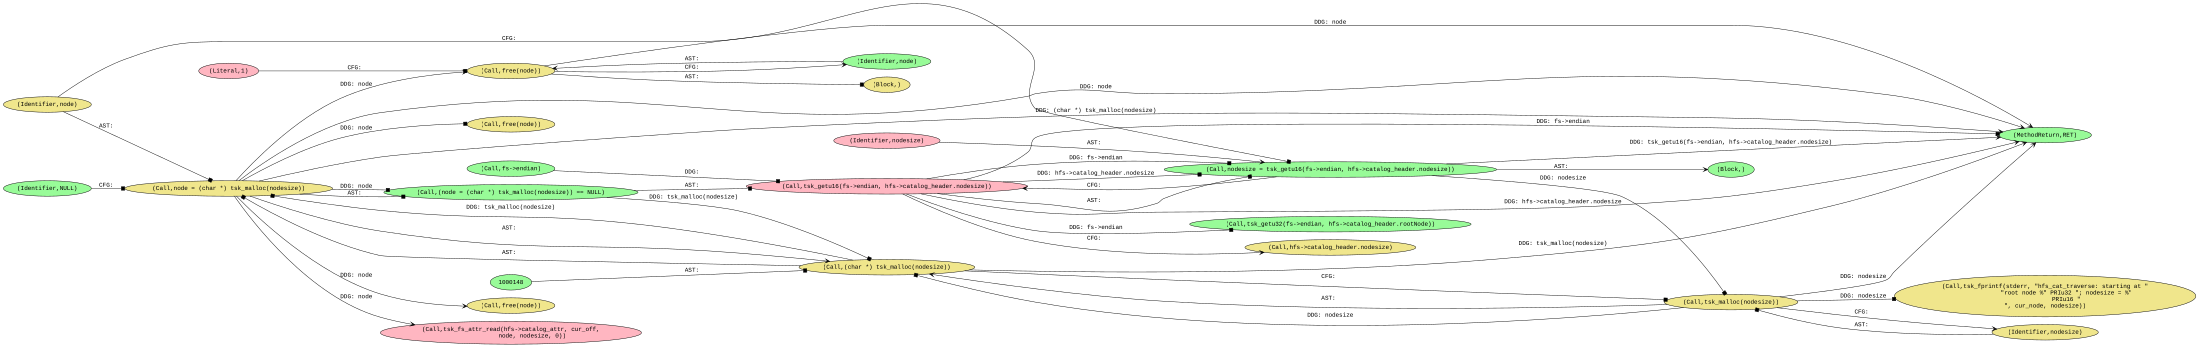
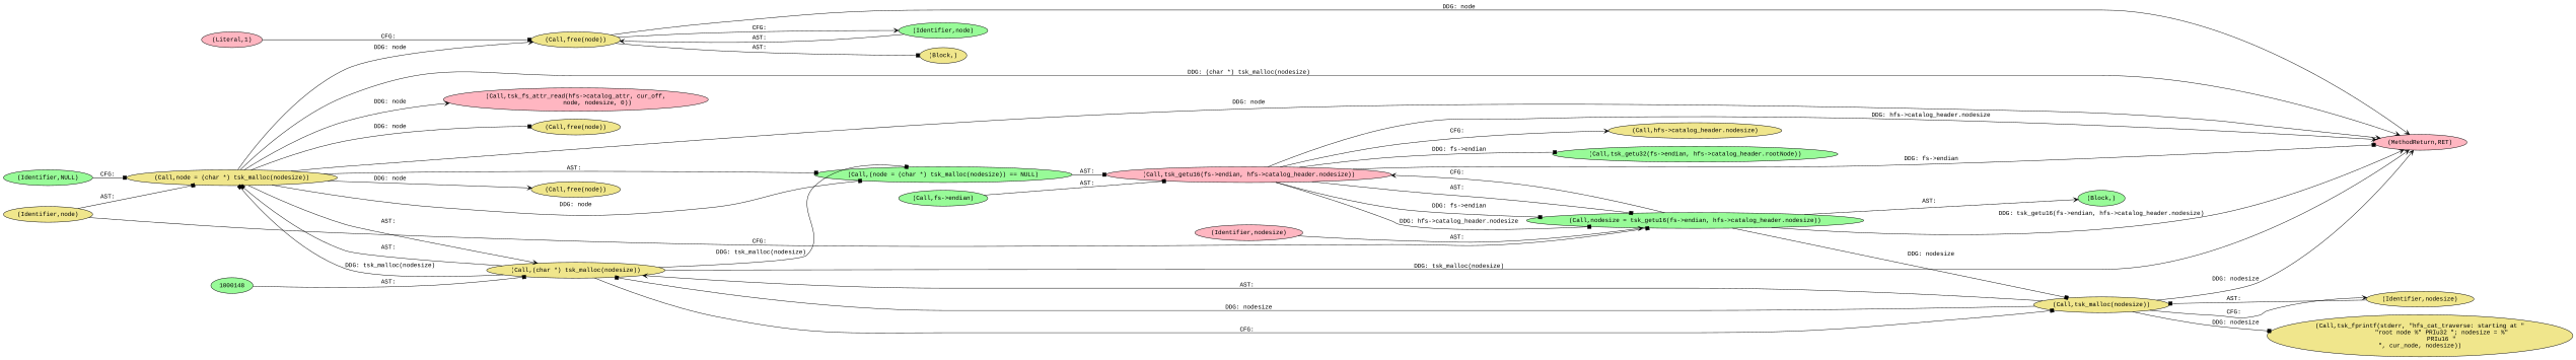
  digraph {
    fontname="Liberation Mono"
    rankdir=LR
    node [fillcolor=khaki fontname="Liberation Mono" style=filled]
    edge [arrowhead=box fontname="Liberation Mono"]
    n1 [label="(Call,free(node))"]
    n2 [fillcolor=palegreen label="(Identifier,node)"]
    n3 [label="(Block,)"]
-   n4 [fillcolor=palegreen label="(MethodReturn,RET)"]
+   n4 [fillcolor=lightpink label="(MethodReturn,RET)"]
    n5 [label="(Call,node = (char *) tsk_malloc(nodesize))"]
    n6 [label="(Call,(char *) tsk_malloc(nodesize))"]
    n7 [fillcolor=lightpink label="(Call,tsk_fs_attr_read(hfs->catalog_attr, cur_off,\n            node, nodesize, 0))"]
    n8 [label="(Call,free(node))"]
    n9 [label="(Call,free(node))"]
    n10 [fillcolor=palegreen label="(Call,(node = (char *) tsk_malloc(nodesize)) == NULL)"]
    n11 [label="(Call,tsk_malloc(nodesize))"]
    n12 [fillcolor=lightpink label="(Call,tsk_getu16(fs->endian, hfs->catalog_header.nodesize))"]
    n13 [label="(Call,tsk_fprintf(stderr, \"hfs_cat_traverse: starting at \"\n            \"root node %\" PRIu32 \"; nodesize = %\"\n            PRIu16 \"\n\", cur_node, nodesize))"]
    n14 [label="(Identifier,nodesize)"]
    n15 [fillcolor=palegreen label="(Call,nodesize = tsk_getu16(fs->endian, hfs->catalog_header.nodesize))"]
    n16 [fillcolor=palegreen label="(Block,)"]
    n17 [label="(Call,hfs->catalog_header.nodesize)"]
    n18 [fillcolor=palegreen label="(Call,tsk_getu32(fs->endian, hfs->catalog_header.rootNode))"]
    n19 [fillcolor=palegreen label="(Call,fs->endian)"]
    n20 [fillcolor=lightpink label="(Literal,1)"]
    n21 [fillcolor=palegreen label="(Identifier,NULL)"]
    n22 [label="(Identifier,node)"]
    n23 [fillcolor=lightpink label="(Identifier,nodesize)"]
    1000148 [fillcolor=palegreen]
    n1 -> n2 [arrowhead=vee label="CFG: "]
    n1 -> n3 [label="AST: "]
    n1 -> n4 [arrowhead=vee label="DDG: node"]
    n2 -> n1 [arrowhead=vee label="AST: "]
    n5 -> n1 [arrowhead=vee label="DDG: node"]
    n5 -> n4 [arrowhead=vee label="DDG: node"]
    n5 -> n4 [arrowhead=vee label="DDG: (char *) tsk_malloc(nodesize)"]
    n5 -> n6 [arrowhead=vee label="AST: "]
    n5 -> n7 [arrowhead=vee label="DDG: node"]
    n5 -> n8 [label="DDG: node"]
    n5 -> n9 [arrowhead=vee label="DDG: node"]
    n5 -> n10 [label="AST: "]
    n5 -> n10 [label="DDG: node"]
    n6 -> n4 [arrowhead=vee label="DDG: tsk_malloc(nodesize)"]
    n6 -> n5 [label="AST: "]
    n6 -> n5 [label="DDG: tsk_malloc(nodesize)"]
-   n10 -> n6 [label="DDG: tsk_malloc(nodesize)"]
+   n6 -> n10 [label="DDG: tsk_malloc(nodesize)"]
    n6 -> n11 [label="CFG: "]
    n10 -> n12 [label="AST: "]
    n11 -> n4 [arrowhead=vee label="DDG: nodesize"]
    n11 -> n6 [arrowhead=vee label="AST: "]
    n11 -> n6 [label="DDG: nodesize"]
    n11 -> n13 [label="DDG: nodesize"]
    n11 -> n14 [arrowhead=vee label="CFG: "]
    n12 -> n4 [label="DDG: fs->endian"]
    n12 -> n4 [arrowhead=vee label="DDG: hfs->catalog_header.nodesize"]
    n12 -> n15 [label="AST: "]
    n12 -> n15 [label="DDG: fs->endian"]
    n12 -> n15 [label="DDG: hfs->catalog_header.nodesize"]
    n12 -> n17 [arrowhead=vee label="CFG: "]
    n12 -> n18 [label="DDG: fs->endian"]
    n14 -> n11 [label="AST: "]
    n15 -> n4 [arrowhead=vee label="DDG: tsk_getu16(fs->endian, hfs->catalog_header.nodesize)"]
    n15 -> n11 [label="DDG: nodesize"]
    n15 -> n12 [arrowhead=vee label="CFG: "]
    n15 -> n16 [arrowhead=vee label="AST: "]
-   n19 -> n12 [label="DDG: "]
+   n19 -> n12 [label="AST: "]
    n20 -> n1 [label="CFG: "]
    n21 -> n5 [label="CFG: "]
    n22 -> n5 [label="AST: "]
    n22 -> n15 [label="CFG: "]
    n23 -> n15 [arrowhead=vee label="AST: "]
    1000148 -> n6 [label="AST: "]
  }
